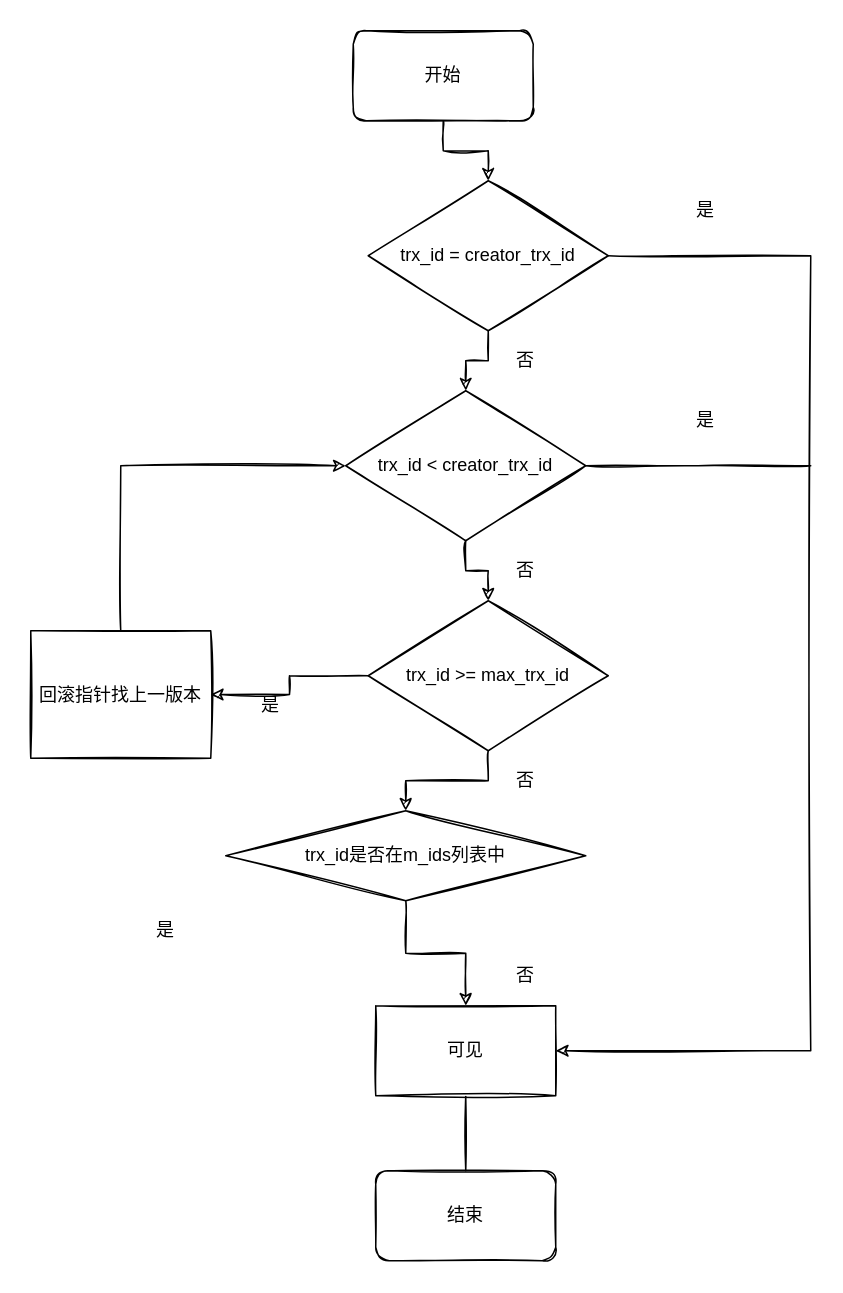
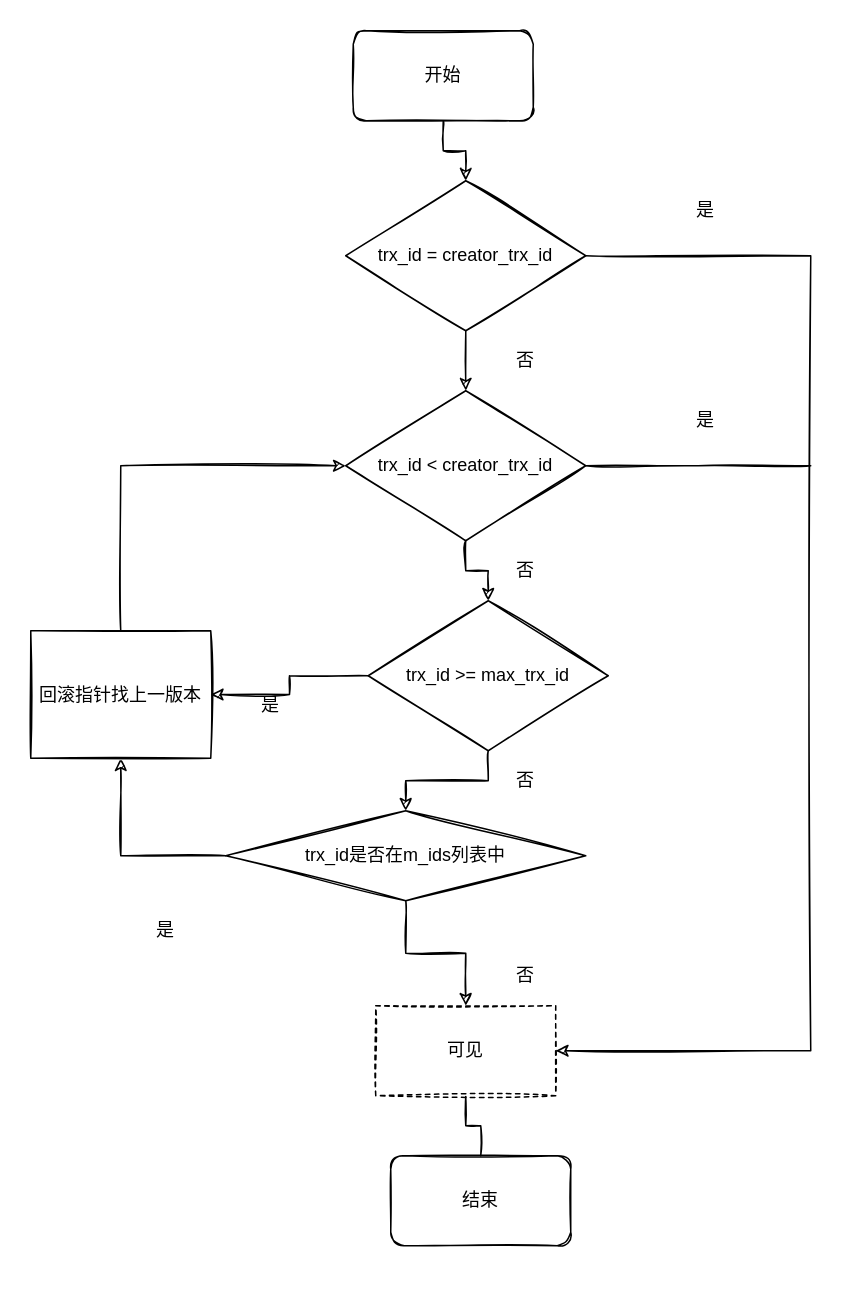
  <mxCell id="0" />
  <mxCell id="1" parent="0" />
  <mxCell id="2" value="" style="edgeStyle=orthogonalEdgeStyle;rounded=0;orthogonalLoop=1;jettySize=auto;html=1;sketch=1;" parent="1" source="3" target="20" edge="1"><mxGeometry relative="1" as="geometry" /></mxCell>
  <mxCell id="3" value="开始" style="rounded=1;whiteSpace=wrap;html=1;sketch=1;" parent="1" vertex="1"><mxGeometry x="235" y="20" width="120" height="60" as="geometry" /></mxCell>
- <mxCell id="4" value="结束" style="rounded=1;whiteSpace=wrap;html=1;sketch=1;" parent="1" vertex="1"><mxGeometry x="250" y="780" width="120" height="60" as="geometry" /></mxCell>
+ <mxCell id="4" value="结束" style="rounded=1;whiteSpace=wrap;html=1;sketch=1;" parent="1" vertex="1"><mxGeometry x="260" y="770" width="120" height="60" as="geometry" /></mxCell>
  <mxCell id="5" value="" style="edgeStyle=orthogonalEdgeStyle;rounded=0;orthogonalLoop=1;jettySize=auto;html=1;sketch=1;" parent="1" source="7" target="10" edge="1"><mxGeometry relative="1" as="geometry" /></mxCell>
  <mxCell id="6" style="edgeStyle=orthogonalEdgeStyle;rounded=0;orthogonalLoop=1;jettySize=auto;html=1;exitX=1;exitY=0.5;exitDx=0;exitDy=0;endArrow=none;endFill=0;sketch=1;" parent="1" source="7" edge="1"><mxGeometry relative="1" as="geometry"><mxPoint x="540" y="310" as="targetPoint" /></mxGeometry></mxCell>
  <mxCell id="7" value="trx_id &amp;lt; creator_trx_id" style="rhombus;whiteSpace=wrap;html=1;sketch=1;" parent="1" vertex="1"><mxGeometry x="230" y="260" width="160" height="100" as="geometry" /></mxCell>
  <mxCell id="8" value="" style="edgeStyle=orthogonalEdgeStyle;rounded=0;orthogonalLoop=1;jettySize=auto;html=1;sketch=1;" parent="1" source="10" target="15" edge="1"><mxGeometry relative="1" as="geometry" /></mxCell>
  <mxCell id="9" value="" style="edgeStyle=orthogonalEdgeStyle;rounded=0;orthogonalLoop=1;jettySize=auto;html=1;endArrow=classic;endFill=1;sketch=1;" parent="1" source="10" target="17" edge="1"><mxGeometry relative="1" as="geometry" /></mxCell>
  <mxCell id="10" value="trx_id &amp;gt;= max_trx_id" style="rhombus;whiteSpace=wrap;html=1;sketch=1;" parent="1" vertex="1"><mxGeometry x="245" y="400" width="160" height="100" as="geometry" /></mxCell>
  <mxCell id="11" value="" style="edgeStyle=orthogonalEdgeStyle;rounded=0;orthogonalLoop=1;jettySize=auto;html=1;sketch=1;endArrow=none;" parent="1" source="12" target="4" edge="1"><mxGeometry relative="1" as="geometry" /></mxCell>
- <mxCell id="12" value="可见" style="rounded=0;whiteSpace=wrap;html=1;glass=0;sketch=1;" parent="1" vertex="1"><mxGeometry x="250" y="670" width="120" height="60" as="geometry" /></mxCell>
+ <mxCell id="12" value="可见" style="rounded=0;whiteSpace=wrap;html=1;glass=0;sketch=1;dashed=1;" parent="1" vertex="1"><mxGeometry x="250" y="670" width="120" height="60" as="geometry" /></mxCell>
  <mxCell id="13" value="" style="edgeStyle=orthogonalEdgeStyle;rounded=0;orthogonalLoop=1;jettySize=auto;html=1;sketch=1;" parent="1" source="15" target="12" edge="1"><mxGeometry relative="1" as="geometry" /></mxCell>
+ <mxCell id="14" style="edgeStyle=orthogonalEdgeStyle;rounded=0;orthogonalLoop=1;jettySize=auto;html=1;exitX=0;exitY=0.5;exitDx=0;exitDy=0;entryX=0.5;entryY=1;entryDx=0;entryDy=0;endArrow=classic;endFill=1;sketch=1;" parent="1" source="15" target="17" edge="1"><mxGeometry relative="1" as="geometry" /></mxCell>
  <mxCell id="15" value="trx_id是否在m_ids列表中" style="rhombus;whiteSpace=wrap;html=1;sketch=1;" parent="1" vertex="1"><mxGeometry x="150" y="540" width="240" height="60" as="geometry" /></mxCell>
  <mxCell id="16" style="edgeStyle=orthogonalEdgeStyle;rounded=0;orthogonalLoop=1;jettySize=auto;html=1;exitX=0.5;exitY=0;exitDx=0;exitDy=0;entryX=0;entryY=0.5;entryDx=0;entryDy=0;endArrow=classic;endFill=1;sketch=1;" parent="1" source="17" target="7" edge="1"><mxGeometry relative="1" as="geometry" /></mxCell>
  <mxCell id="17" value="回滚指针找上一版本" style="rounded=0;whiteSpace=wrap;html=1;sketch=1;" parent="1" vertex="1"><mxGeometry x="20" y="420" width="120" height="85" as="geometry" /></mxCell>
  <mxCell id="18" value="" style="edgeStyle=orthogonalEdgeStyle;rounded=0;orthogonalLoop=1;jettySize=auto;html=1;sketch=1;" parent="1" source="20" target="7" edge="1"><mxGeometry relative="1" as="geometry" /></mxCell>
  <mxCell id="19" style="edgeStyle=orthogonalEdgeStyle;rounded=0;orthogonalLoop=1;jettySize=auto;html=1;exitX=1;exitY=0.5;exitDx=0;exitDy=0;entryX=1;entryY=0.5;entryDx=0;entryDy=0;sketch=1;" parent="1" source="20" target="12" edge="1"><mxGeometry relative="1" as="geometry"><Array as="points"><mxPoint x="540" y="170" /><mxPoint x="540" y="700" /></Array></mxGeometry></mxCell>
- <mxCell id="20" value="trx_id = creator_trx_id" style="rhombus;whiteSpace=wrap;html=1;shadow=0;sketch=1;" parent="1" vertex="1"><mxGeometry x="245" y="120" width="160" height="100" as="geometry" /></mxCell>
+ <mxCell id="20" value="trx_id = creator_trx_id" style="rhombus;whiteSpace=wrap;html=1;shadow=0;sketch=1;" parent="1" vertex="1"><mxGeometry x="230" y="120" width="160" height="100" as="geometry" /></mxCell>
  <mxCell id="21" value="是" style="text;html=1;strokeColor=none;fillColor=none;align=center;verticalAlign=middle;whiteSpace=wrap;rounded=0;" parent="1" vertex="1"><mxGeometry x="450" y="130" width="40" height="20" as="geometry" /></mxCell>
  <mxCell id="22" value="是" style="text;html=1;strokeColor=none;fillColor=none;align=center;verticalAlign=middle;whiteSpace=wrap;rounded=0;" parent="1" vertex="1"><mxGeometry x="450" y="270" width="40" height="20" as="geometry" /></mxCell>
  <mxCell id="23" value="否" style="text;html=1;strokeColor=none;fillColor=none;align=center;verticalAlign=middle;whiteSpace=wrap;rounded=0;" parent="1" vertex="1"><mxGeometry x="330" y="640" width="40" height="20" as="geometry" /></mxCell>
  <mxCell id="24" value="否" style="text;html=1;strokeColor=none;fillColor=none;align=center;verticalAlign=middle;whiteSpace=wrap;rounded=0;" parent="1" vertex="1"><mxGeometry x="330" y="230" width="40" height="20" as="geometry" /></mxCell>
  <mxCell id="25" value="否" style="text;html=1;strokeColor=none;fillColor=none;align=center;verticalAlign=middle;whiteSpace=wrap;rounded=0;" parent="1" vertex="1"><mxGeometry x="330" y="370" width="40" height="20" as="geometry" /></mxCell>
  <mxCell id="26" value="否" style="text;html=1;strokeColor=none;fillColor=none;align=center;verticalAlign=middle;whiteSpace=wrap;rounded=0;" parent="1" vertex="1"><mxGeometry x="330" y="510" width="40" height="20" as="geometry" /></mxCell>
  <mxCell id="27" value="是" style="text;html=1;strokeColor=none;fillColor=none;align=center;verticalAlign=middle;whiteSpace=wrap;rounded=0;" parent="1" vertex="1"><mxGeometry x="90" y="610" width="40" height="20" as="geometry" /></mxCell>
  <mxCell id="28" value="是" style="text;html=1;strokeColor=none;fillColor=none;align=center;verticalAlign=middle;whiteSpace=wrap;rounded=0;" parent="1" vertex="1"><mxGeometry x="160" y="460" width="40" height="20" as="geometry" /></mxCell>
